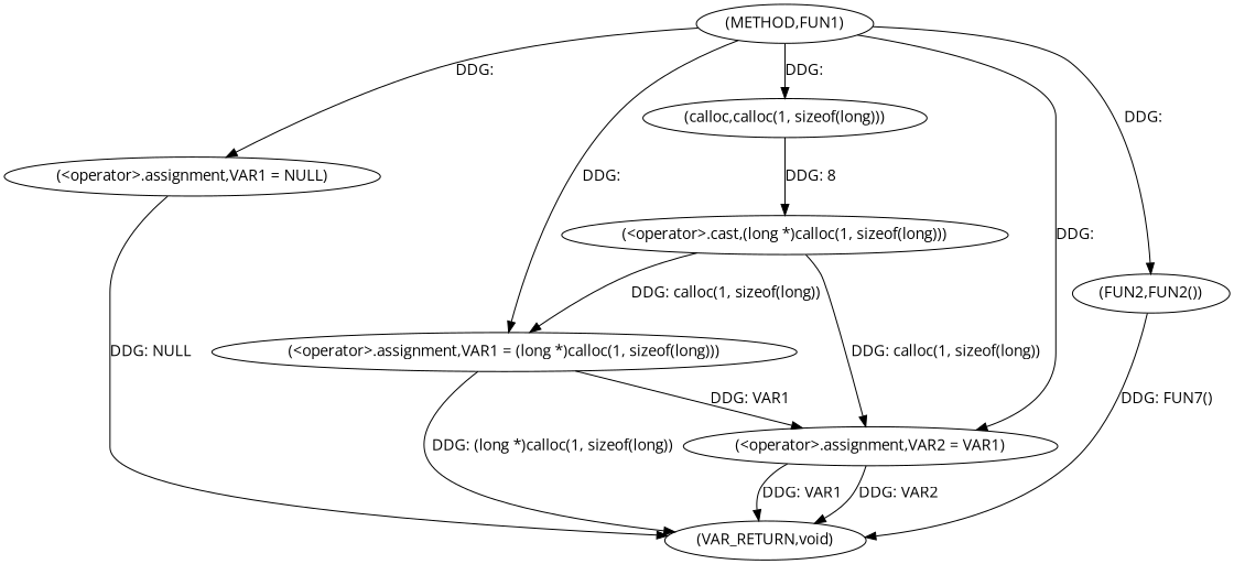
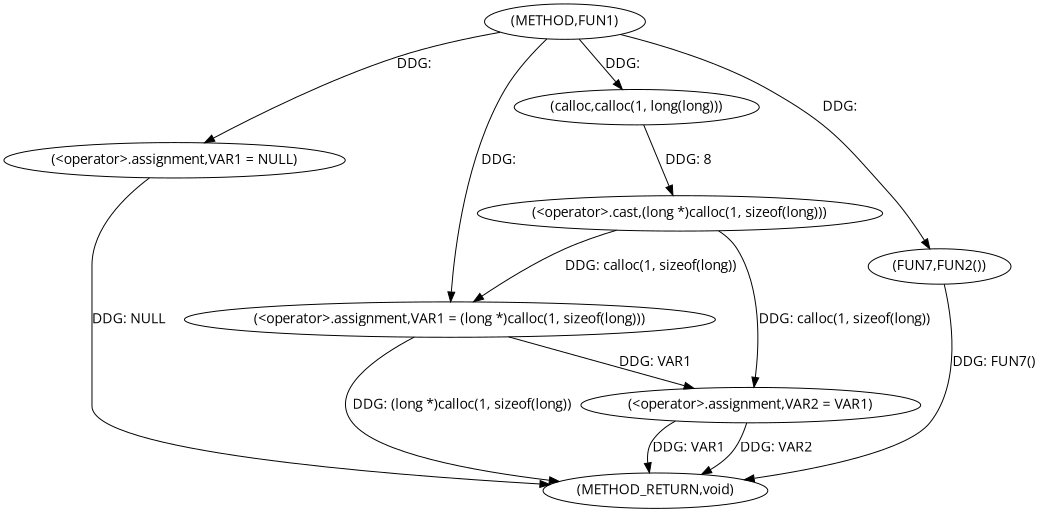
  digraph {
    fontname="Open Sans"
    node [fontname="Open Sans"]
    edge [fontname="Open Sans"]
    n1 [label="(METHOD,FUN1)"]
    n2 [label="(<operator>.assignment,VAR1 = NULL)"]
    n3 [label="(<operator>.assignment,VAR1 = (long *)calloc(1, sizeof(long)))"]
-   n4 [label="(calloc,calloc(1, sizeof(long)))"]
+   n4 [label="(calloc,calloc(1, long(long)))"]
    n5 [label="(<operator>.assignment,VAR2 = VAR1)"]
-   n6 [label="(FUN2,FUN2())"]
-   n7 [label="(VAR_RETURN,void)"]
+   n6 [label="(FUN7,FUN2())"]
+   n7 [label="(METHOD_RETURN,void)"]
    n8 [label="(<operator>.cast,(long *)calloc(1, sizeof(long)))"]
    n1 -> n2 [label="DDG: "]
    n1 -> n3 [label="DDG: "]
    n1 -> n4 [label="DDG: "]
-   n1 -> n5 [label="DDG: "]
    n1 -> n6 [label="DDG: "]
    n2 -> n7 [label="DDG: NULL"]
    n3 -> n5 [label="DDG: VAR1"]
    n3 -> n7 [label="DDG: (long *)calloc(1, sizeof(long))"]
    n4 -> n8 [label="DDG: 8"]
    n5 -> n7 [label="DDG: VAR2"]
    n5 -> n7 [label="DDG: VAR1"]
    n6 -> n7 [label="DDG: FUN7()"]
    n8 -> n3 [label="DDG: calloc(1, sizeof(long))"]
    n8 -> n5 [label="DDG: calloc(1, sizeof(long))"]
  }
